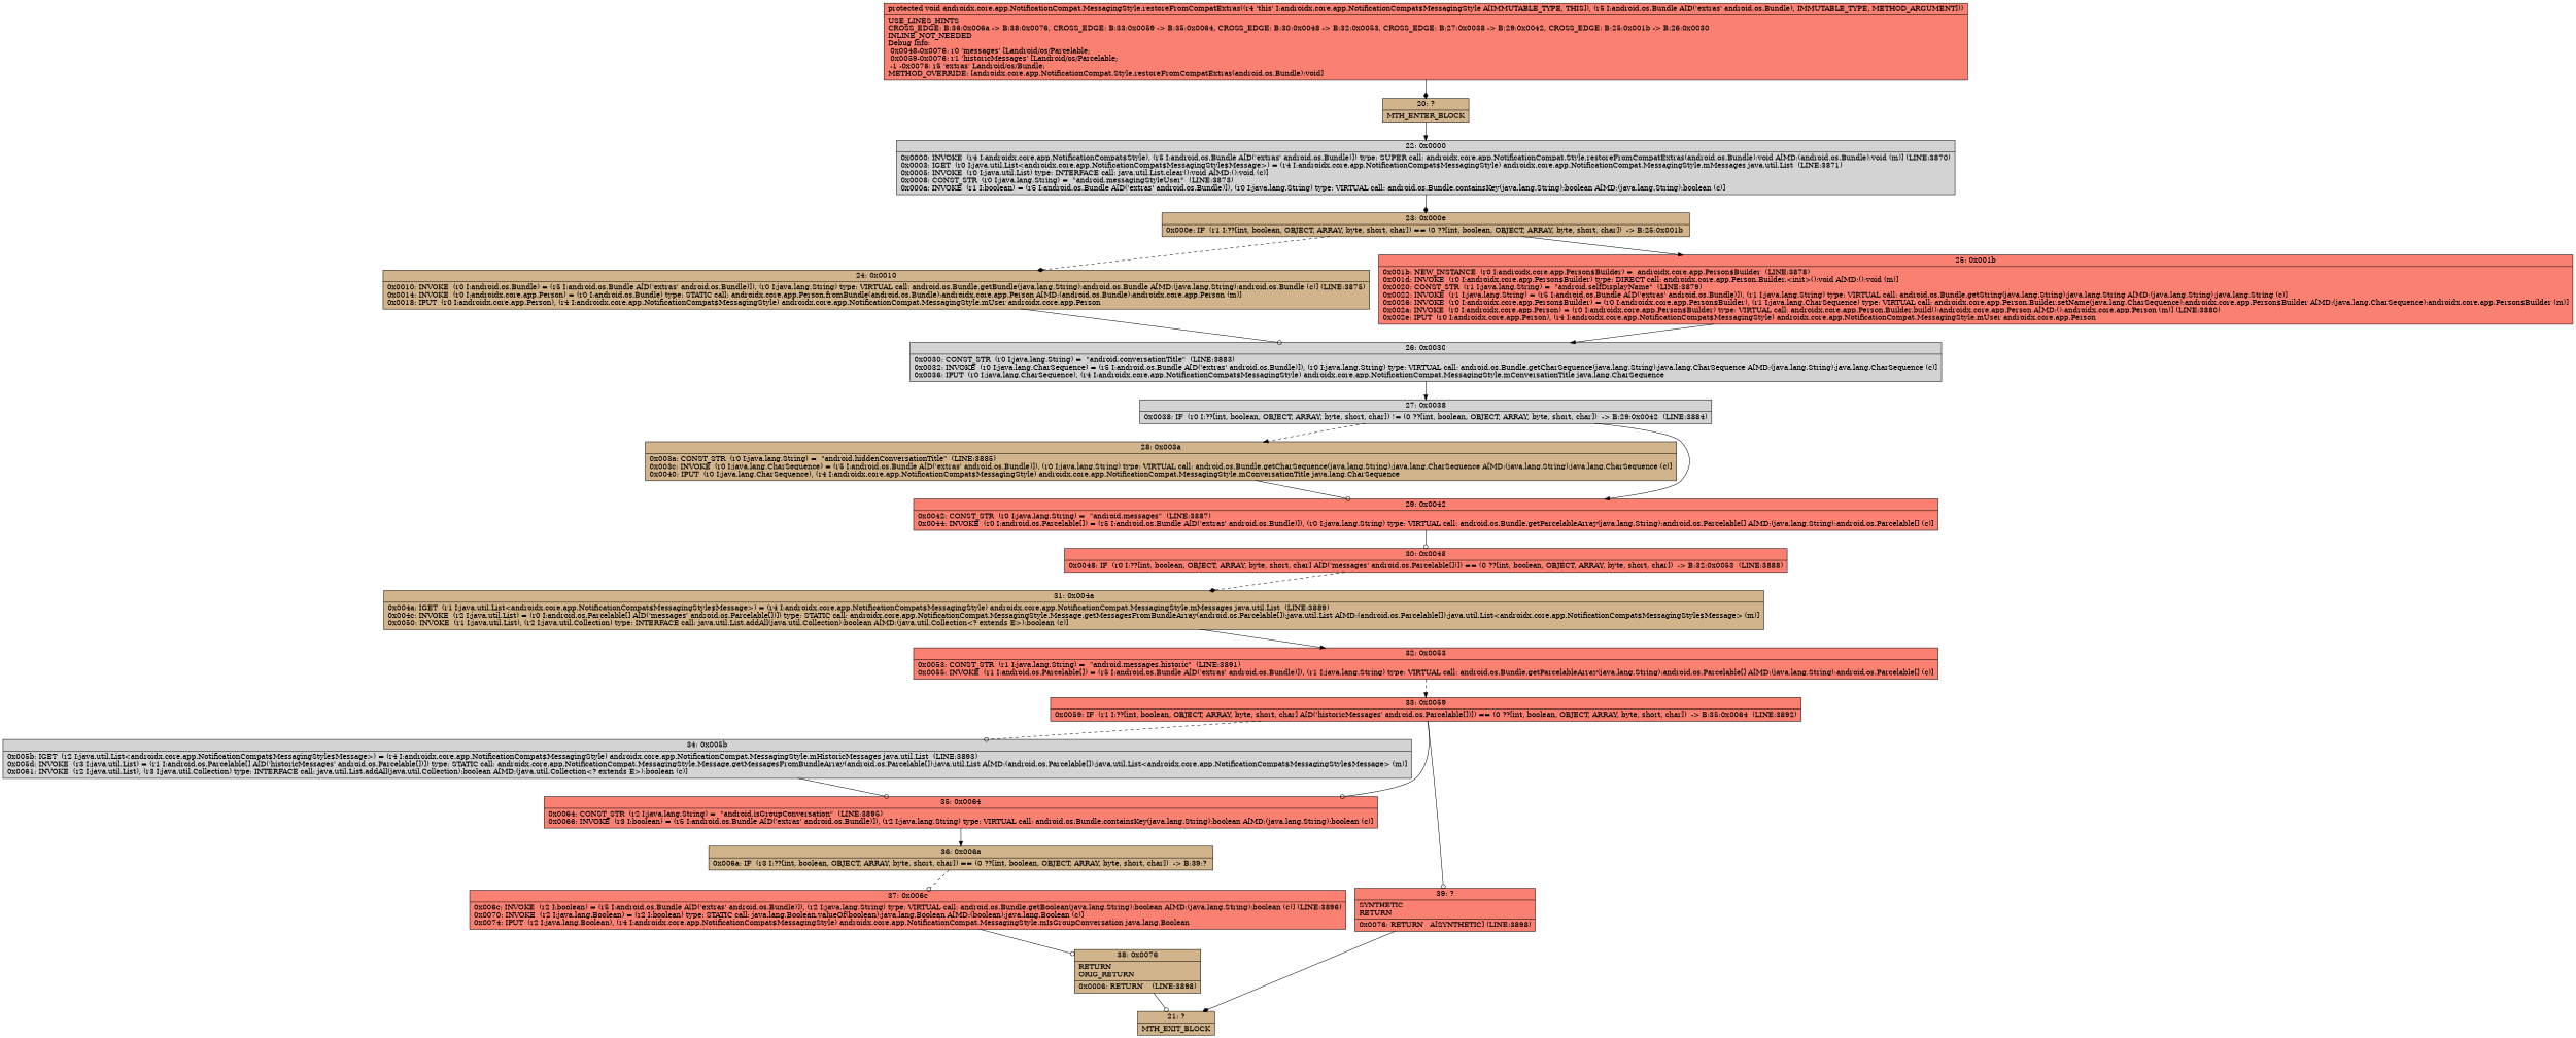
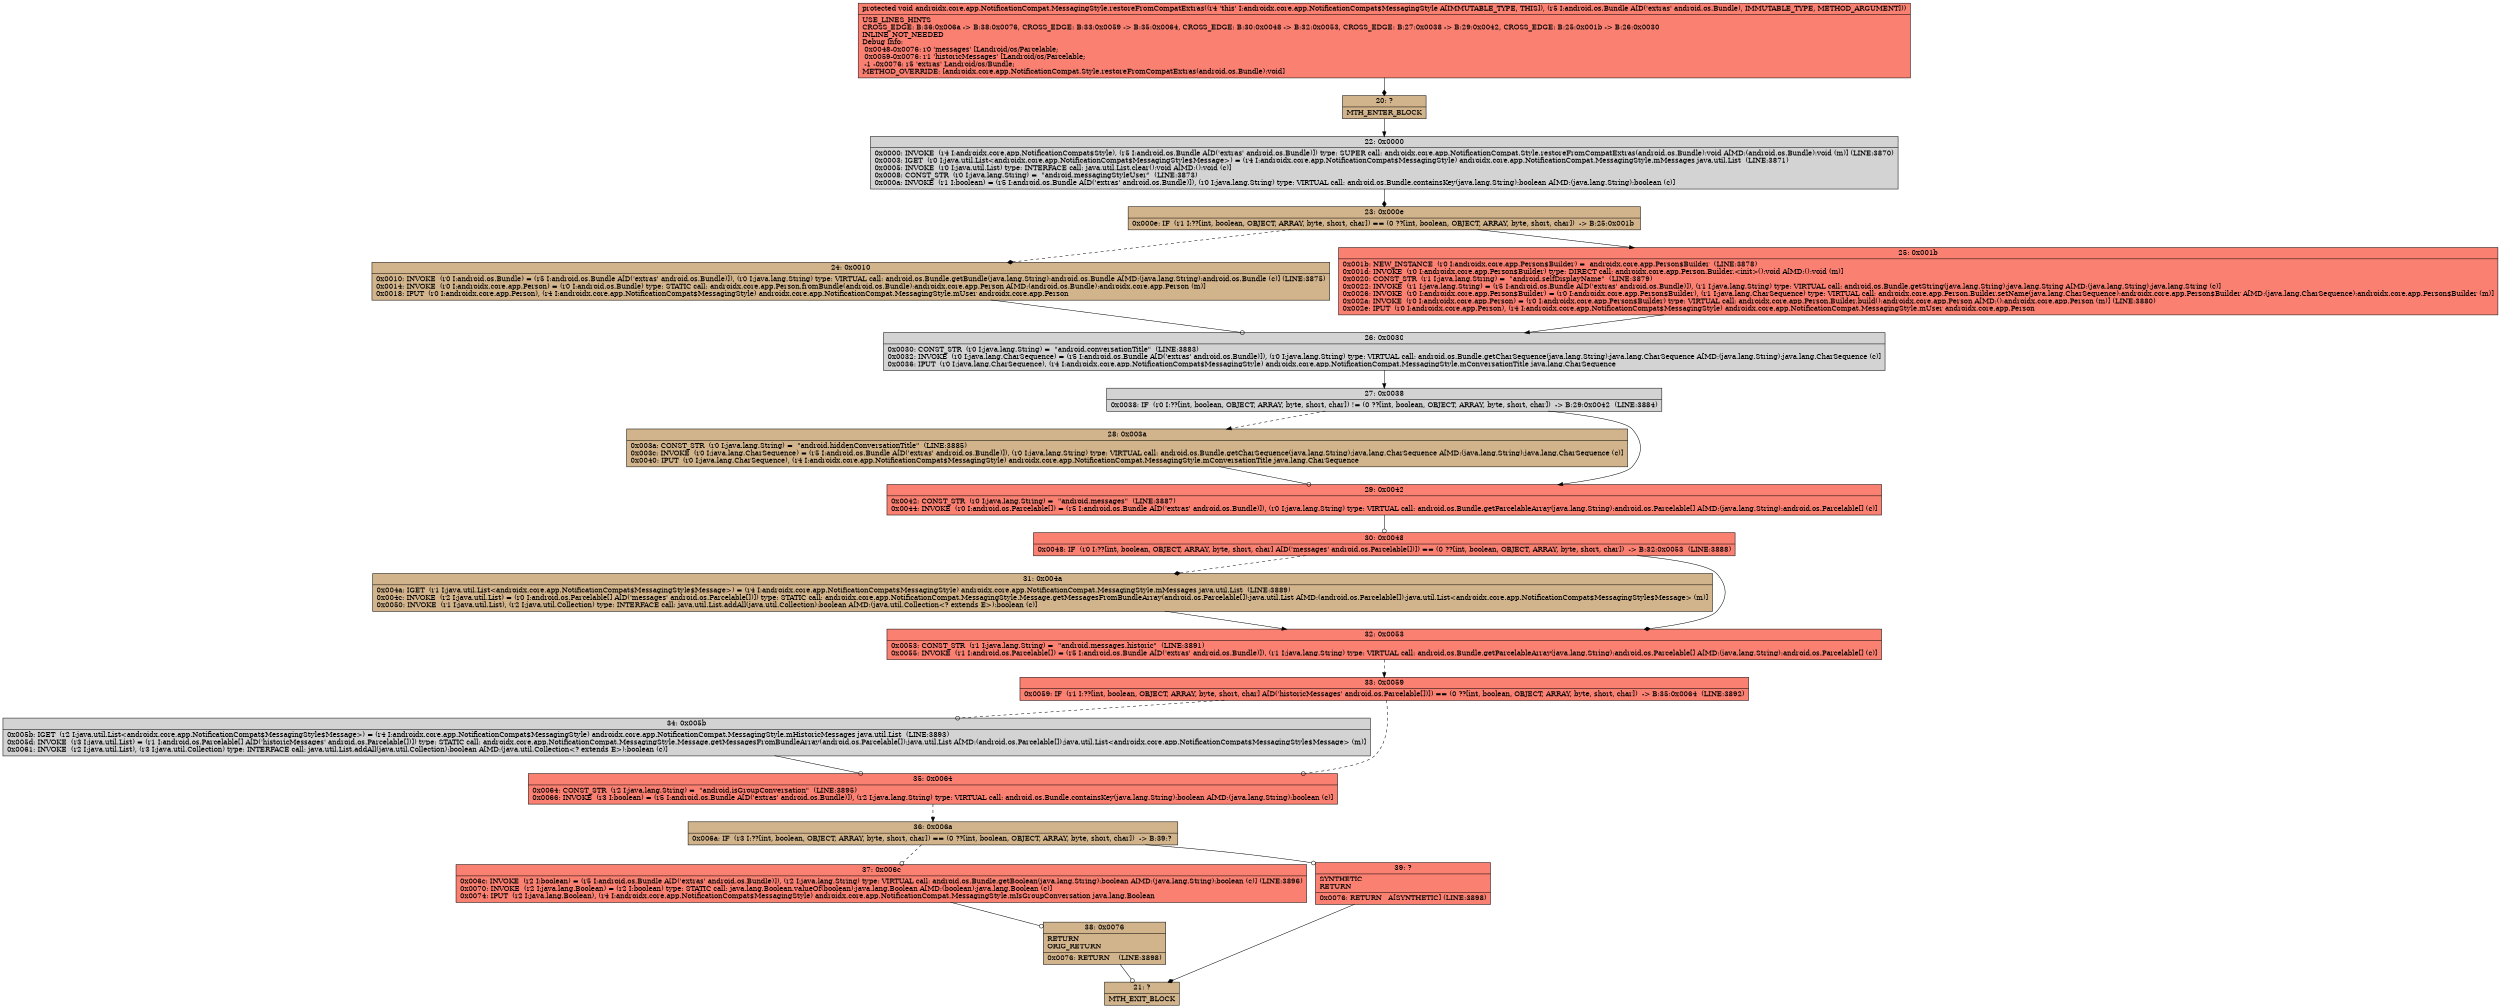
  digraph {
    node [fillcolor=salmon shape=record style=filled]
    edge [arrowhead=odot]
    n1 [fillcolor=tan label="{20\:\ ?|MTH_ENTER_BLOCK\l}"]
    n2 [fillcolor=lightgrey label="{22\:\ 0x0000|0x0000: INVOKE  (r4 I:androidx.core.app.NotificationCompat$Style), (r5 I:android.os.Bundle A[D('extras' android.os.Bundle)]) type: SUPER call: androidx.core.app.NotificationCompat.Style.restoreFromCompatExtras(android.os.Bundle):void A[MD:(android.os.Bundle):void (m)] (LINE:3870)\l0x0003: IGET  (r0 I:java.util.List\<androidx.core.app.NotificationCompat$MessagingStyle$Message\>) = (r4 I:androidx.core.app.NotificationCompat$MessagingStyle) androidx.core.app.NotificationCompat.MessagingStyle.mMessages java.util.List  (LINE:3871)\l0x0005: INVOKE  (r0 I:java.util.List) type: INTERFACE call: java.util.List.clear():void A[MD:():void (c)]\l0x0008: CONST_STR  (r0 I:java.lang.String) =  \"android.messagingStyleUser\"  (LINE:3873)\l0x000a: INVOKE  (r1 I:boolean) = (r5 I:android.os.Bundle A[D('extras' android.os.Bundle)]), (r0 I:java.lang.String) type: VIRTUAL call: android.os.Bundle.containsKey(java.lang.String):boolean A[MD:(java.lang.String):boolean (c)]\l}"]
    n3 [fillcolor=tan label="{23\:\ 0x000e|0x000e: IF  (r1 I:??[int, boolean, OBJECT, ARRAY, byte, short, char]) == (0 ??[int, boolean, OBJECT, ARRAY, byte, short, char])  \-\> B:25:0x001b \l}"]
    n4 [fillcolor=tan label="{24\:\ 0x0010|0x0010: INVOKE  (r0 I:android.os.Bundle) = (r5 I:android.os.Bundle A[D('extras' android.os.Bundle)]), (r0 I:java.lang.String) type: VIRTUAL call: android.os.Bundle.getBundle(java.lang.String):android.os.Bundle A[MD:(java.lang.String):android.os.Bundle (c)] (LINE:3875)\l0x0014: INVOKE  (r0 I:androidx.core.app.Person) = (r0 I:android.os.Bundle) type: STATIC call: androidx.core.app.Person.fromBundle(android.os.Bundle):androidx.core.app.Person A[MD:(android.os.Bundle):androidx.core.app.Person (m)]\l0x0018: IPUT  (r0 I:androidx.core.app.Person), (r4 I:androidx.core.app.NotificationCompat$MessagingStyle) androidx.core.app.NotificationCompat.MessagingStyle.mUser androidx.core.app.Person \l}"]
    n5 [label="{25\:\ 0x001b|0x001b: NEW_INSTANCE  (r0 I:androidx.core.app.Person$Builder) =  androidx.core.app.Person$Builder  (LINE:3878)\l0x001d: INVOKE  (r0 I:androidx.core.app.Person$Builder) type: DIRECT call: androidx.core.app.Person.Builder.\<init\>():void A[MD:():void (m)]\l0x0020: CONST_STR  (r1 I:java.lang.String) =  \"android.selfDisplayName\"  (LINE:3879)\l0x0022: INVOKE  (r1 I:java.lang.String) = (r5 I:android.os.Bundle A[D('extras' android.os.Bundle)]), (r1 I:java.lang.String) type: VIRTUAL call: android.os.Bundle.getString(java.lang.String):java.lang.String A[MD:(java.lang.String):java.lang.String (c)]\l0x0026: INVOKE  (r0 I:androidx.core.app.Person$Builder) = (r0 I:androidx.core.app.Person$Builder), (r1 I:java.lang.CharSequence) type: VIRTUAL call: androidx.core.app.Person.Builder.setName(java.lang.CharSequence):androidx.core.app.Person$Builder A[MD:(java.lang.CharSequence):androidx.core.app.Person$Builder (m)]\l0x002a: INVOKE  (r0 I:androidx.core.app.Person) = (r0 I:androidx.core.app.Person$Builder) type: VIRTUAL call: androidx.core.app.Person.Builder.build():androidx.core.app.Person A[MD:():androidx.core.app.Person (m)] (LINE:3880)\l0x002e: IPUT  (r0 I:androidx.core.app.Person), (r4 I:androidx.core.app.NotificationCompat$MessagingStyle) androidx.core.app.NotificationCompat.MessagingStyle.mUser androidx.core.app.Person \l}"]
    n6 [fillcolor=lightgrey label="{26\:\ 0x0030|0x0030: CONST_STR  (r0 I:java.lang.String) =  \"android.conversationTitle\"  (LINE:3883)\l0x0032: INVOKE  (r0 I:java.lang.CharSequence) = (r5 I:android.os.Bundle A[D('extras' android.os.Bundle)]), (r0 I:java.lang.String) type: VIRTUAL call: android.os.Bundle.getCharSequence(java.lang.String):java.lang.CharSequence A[MD:(java.lang.String):java.lang.CharSequence (c)]\l0x0036: IPUT  (r0 I:java.lang.CharSequence), (r4 I:androidx.core.app.NotificationCompat$MessagingStyle) androidx.core.app.NotificationCompat.MessagingStyle.mConversationTitle java.lang.CharSequence \l}"]
    n7 [fillcolor=lightgrey label="{27\:\ 0x0038|0x0038: IF  (r0 I:??[int, boolean, OBJECT, ARRAY, byte, short, char]) != (0 ??[int, boolean, OBJECT, ARRAY, byte, short, char])  \-\> B:29:0x0042  (LINE:3884)\l}"]
    n8 [fillcolor=tan label="{28\:\ 0x003a|0x003a: CONST_STR  (r0 I:java.lang.String) =  \"android.hiddenConversationTitle\"  (LINE:3885)\l0x003c: INVOKE  (r0 I:java.lang.CharSequence) = (r5 I:android.os.Bundle A[D('extras' android.os.Bundle)]), (r0 I:java.lang.String) type: VIRTUAL call: android.os.Bundle.getCharSequence(java.lang.String):java.lang.CharSequence A[MD:(java.lang.String):java.lang.CharSequence (c)]\l0x0040: IPUT  (r0 I:java.lang.CharSequence), (r4 I:androidx.core.app.NotificationCompat$MessagingStyle) androidx.core.app.NotificationCompat.MessagingStyle.mConversationTitle java.lang.CharSequence \l}"]
    n9 [label="{29\:\ 0x0042|0x0042: CONST_STR  (r0 I:java.lang.String) =  \"android.messages\"  (LINE:3887)\l0x0044: INVOKE  (r0 I:android.os.Parcelable[]) = (r5 I:android.os.Bundle A[D('extras' android.os.Bundle)]), (r0 I:java.lang.String) type: VIRTUAL call: android.os.Bundle.getParcelableArray(java.lang.String):android.os.Parcelable[] A[MD:(java.lang.String):android.os.Parcelable[] (c)]\l}"]
    n10 [label="{30\:\ 0x0048|0x0048: IF  (r0 I:??[int, boolean, OBJECT, ARRAY, byte, short, char] A[D('messages' android.os.Parcelable[])]) == (0 ??[int, boolean, OBJECT, ARRAY, byte, short, char])  \-\> B:32:0x0053  (LINE:3888)\l}"]
    n11 [fillcolor=tan label="{31\:\ 0x004a|0x004a: IGET  (r1 I:java.util.List\<androidx.core.app.NotificationCompat$MessagingStyle$Message\>) = (r4 I:androidx.core.app.NotificationCompat$MessagingStyle) androidx.core.app.NotificationCompat.MessagingStyle.mMessages java.util.List  (LINE:3889)\l0x004c: INVOKE  (r2 I:java.util.List) = (r0 I:android.os.Parcelable[] A[D('messages' android.os.Parcelable[])]) type: STATIC call: androidx.core.app.NotificationCompat.MessagingStyle.Message.getMessagesFromBundleArray(android.os.Parcelable[]):java.util.List A[MD:(android.os.Parcelable[]):java.util.List\<androidx.core.app.NotificationCompat$MessagingStyle$Message\> (m)]\l0x0050: INVOKE  (r1 I:java.util.List), (r2 I:java.util.Collection) type: INTERFACE call: java.util.List.addAll(java.util.Collection):boolean A[MD:(java.util.Collection\<? extends E\>):boolean (c)]\l}"]
    n12 [label="{32\:\ 0x0053|0x0053: CONST_STR  (r1 I:java.lang.String) =  \"android.messages.historic\"  (LINE:3891)\l0x0055: INVOKE  (r1 I:android.os.Parcelable[]) = (r5 I:android.os.Bundle A[D('extras' android.os.Bundle)]), (r1 I:java.lang.String) type: VIRTUAL call: android.os.Bundle.getParcelableArray(java.lang.String):android.os.Parcelable[] A[MD:(java.lang.String):android.os.Parcelable[] (c)]\l}"]
    n13 [label="{33\:\ 0x0059|0x0059: IF  (r1 I:??[int, boolean, OBJECT, ARRAY, byte, short, char] A[D('historicMessages' android.os.Parcelable[])]) == (0 ??[int, boolean, OBJECT, ARRAY, byte, short, char])  \-\> B:35:0x0064  (LINE:3892)\l}"]
    n14 [fillcolor=lightgrey label="{34\:\ 0x005b|0x005b: IGET  (r2 I:java.util.List\<androidx.core.app.NotificationCompat$MessagingStyle$Message\>) = (r4 I:androidx.core.app.NotificationCompat$MessagingStyle) androidx.core.app.NotificationCompat.MessagingStyle.mHistoricMessages java.util.List  (LINE:3893)\l0x005d: INVOKE  (r3 I:java.util.List) = (r1 I:android.os.Parcelable[] A[D('historicMessages' android.os.Parcelable[])]) type: STATIC call: androidx.core.app.NotificationCompat.MessagingStyle.Message.getMessagesFromBundleArray(android.os.Parcelable[]):java.util.List A[MD:(android.os.Parcelable[]):java.util.List\<androidx.core.app.NotificationCompat$MessagingStyle$Message\> (m)]\l0x0061: INVOKE  (r2 I:java.util.List), (r3 I:java.util.Collection) type: INTERFACE call: java.util.List.addAll(java.util.Collection):boolean A[MD:(java.util.Collection\<? extends E\>):boolean (c)]\l}"]
    n15 [label="{35\:\ 0x0064|0x0064: CONST_STR  (r2 I:java.lang.String) =  \"android.isGroupConversation\"  (LINE:3895)\l0x0066: INVOKE  (r3 I:boolean) = (r5 I:android.os.Bundle A[D('extras' android.os.Bundle)]), (r2 I:java.lang.String) type: VIRTUAL call: android.os.Bundle.containsKey(java.lang.String):boolean A[MD:(java.lang.String):boolean (c)]\l}"]
    n16 [fillcolor=tan label="{36\:\ 0x006a|0x006a: IF  (r3 I:??[int, boolean, OBJECT, ARRAY, byte, short, char]) == (0 ??[int, boolean, OBJECT, ARRAY, byte, short, char])  \-\> B:39:? \l}"]
    n17 [label="{37\:\ 0x006c|0x006c: INVOKE  (r2 I:boolean) = (r5 I:android.os.Bundle A[D('extras' android.os.Bundle)]), (r2 I:java.lang.String) type: VIRTUAL call: android.os.Bundle.getBoolean(java.lang.String):boolean A[MD:(java.lang.String):boolean (c)] (LINE:3896)\l0x0070: INVOKE  (r2 I:java.lang.Boolean) = (r2 I:boolean) type: STATIC call: java.lang.Boolean.valueOf(boolean):java.lang.Boolean A[MD:(boolean):java.lang.Boolean (c)]\l0x0074: IPUT  (r2 I:java.lang.Boolean), (r4 I:androidx.core.app.NotificationCompat$MessagingStyle) androidx.core.app.NotificationCompat.MessagingStyle.mIsGroupConversation java.lang.Boolean \l}"]
    n18 [label="{39\:\ ?|SYNTHETIC\lRETURN\l|0x0076: RETURN   A[SYNTHETIC] (LINE:3898)\l}"]
-   n19 [fillcolor=tan label="{38\:\ 0x0076|RETURN\lORIG_RETURN\l|0x0006: RETURN    (LINE:3898)\l}"]
+   n19 [fillcolor=tan label="{38\:\ 0x0076|RETURN\lORIG_RETURN\l|0x0076: RETURN    (LINE:3898)\l}"]
    n20 [fillcolor=tan label="{21\:\ ?|MTH_EXIT_BLOCK\l}"]
    n21 [label="{protected void androidx.core.app.NotificationCompat.MessagingStyle.restoreFromCompatExtras((r4 'this' I:androidx.core.app.NotificationCompat$MessagingStyle A[IMMUTABLE_TYPE, THIS]), (r5 I:android.os.Bundle A[D('extras' android.os.Bundle), IMMUTABLE_TYPE, METHOD_ARGUMENT]))  | USE_LINES_HINTS\lCROSS_EDGE: B:36:0x006a \-\> B:38:0x0076, CROSS_EDGE: B:33:0x0059 \-\> B:35:0x0064, CROSS_EDGE: B:30:0x0048 \-\> B:32:0x0053, CROSS_EDGE: B:27:0x0038 \-\> B:29:0x0042, CROSS_EDGE: B:25:0x001b \-\> B:26:0x0030\lINLINE_NOT_NEEDED\lDebug Info:\l  0x0048\-0x0076: r0 'messages' [Landroid\/os\/Parcelable;\l  0x0059\-0x0076: r1 'historicMessages' [Landroid\/os\/Parcelable;\l  \-1 \-0x0076: r5 'extras' Landroid\/os\/Bundle;\lMETHOD_OVERRIDE: [androidx.core.app.NotificationCompat.Style.restoreFromCompatExtras(android.os.Bundle):void]\l}"]
    n1 -> n2 [arrowhead=normal]
    n2 -> n3 [arrowhead=diamond]
    n3 -> n4 [arrowhead=diamond style=dashed]
    n3 -> n5 [arrowhead=normal]
    n4 -> n6
    n5 -> n6 [arrowhead=normal]
    n6 -> n7 [arrowhead=normal]
    n7 -> n8 [arrowhead=normal style=dashed]
    n7 -> n9 [arrowhead=normal]
    n8 -> n9
    n9 -> n10
    n10 -> n11 [arrowhead=diamond style=dashed]
+   n10 -> n12 [arrowhead=diamond]
    n11 -> n12 [arrowhead=normal]
    n12 -> n13 [arrowhead=normal style=dashed]
    n13 -> n14 [style=dashed]
-   n13 -> n15
+   n13 -> n15 [style=dashed]
    n14 -> n15
-   n15 -> n16 [arrowhead=normal]
+   n15 -> n16 [arrowhead=normal style=dashed]
    n16 -> n17 [style=dashed]
-   n13 -> n18
+   n16 -> n18
    n17 -> n19
    n18 -> n20 [arrowhead=diamond]
    n19 -> n20
    n21 -> n1 [arrowhead=diamond]
  }
